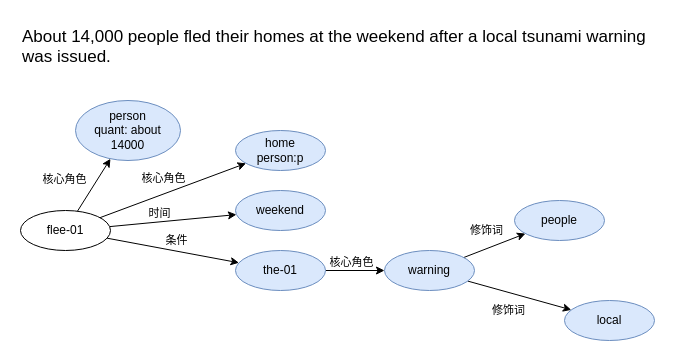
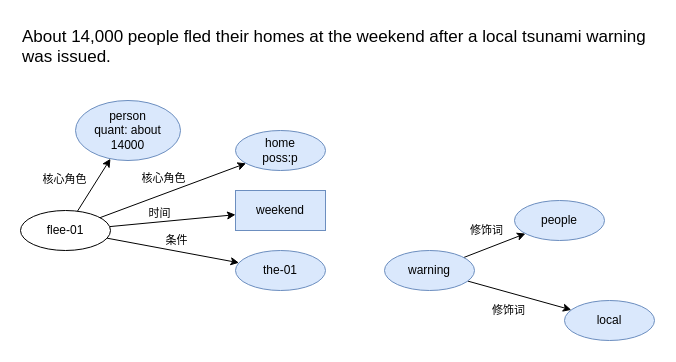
  <mxCell id="0" />
  <mxCell id="1" parent="0" />
  <mxCell id="2" value="&lt;font style=&quot;font-size: 17px;&quot;&gt;About 14,000 people fled their homes at the weekend after a local tsunami warning was issued. &lt;/font&gt;" style="text;whiteSpace=wrap;html=1;" parent="1" vertex="1"><mxGeometry x="20" y="20" width="626" height="40" as="geometry" /></mxCell>
  <mxCell id="3" value="" style="rounded=0;orthogonalLoop=1;jettySize=auto;html=1;" parent="1" source="11" target="12" edge="1"><mxGeometry relative="1" as="geometry" /></mxCell>
  <mxCell id="4" value="核心角色" style="edgeLabel;html=1;align=center;verticalAlign=middle;resizable=0;points=[];" parent="3" vertex="1" connectable="0"><mxGeometry y="1" relative="1" as="geometry"><mxPoint x="-29" y="-5" as="offset" /></mxGeometry></mxCell>
  <mxCell id="5" value="" style="rounded=0;orthogonalLoop=1;jettySize=auto;html=1;" parent="1" source="11" target="13" edge="1"><mxGeometry relative="1" as="geometry" /></mxCell>
  <mxCell id="6" value="核心角色" style="edgeLabel;html=1;align=center;verticalAlign=middle;resizable=0;points=[];" parent="5" vertex="1" connectable="0"><mxGeometry x="-0.05" y="2" relative="1" as="geometry"><mxPoint x="-6" y="-12" as="offset" /></mxGeometry></mxCell>
  <mxCell id="7" value="" style="rounded=0;orthogonalLoop=1;jettySize=auto;html=1;" parent="1" source="11" target="14" edge="1"><mxGeometry relative="1" as="geometry" /></mxCell>
  <mxCell id="8" value="时间" style="edgeLabel;html=1;align=center;verticalAlign=middle;resizable=0;points=[];" parent="7" vertex="1" connectable="0"><mxGeometry x="-0.4" y="-1" relative="1" as="geometry"><mxPoint x="11" y="-11" as="offset" /></mxGeometry></mxCell>
  <mxCell id="9" value="" style="rounded=0;orthogonalLoop=1;jettySize=auto;html=1;" parent="1" source="11" target="17" edge="1"><mxGeometry relative="1" as="geometry" /></mxCell>
  <mxCell id="10" value="条件" style="edgeLabel;html=1;align=center;verticalAlign=middle;resizable=0;points=[];" parent="9" vertex="1" connectable="0"><mxGeometry x="-0.175" y="1" relative="1" as="geometry"><mxPoint x="15" y="-7" as="offset" /></mxGeometry></mxCell>
  <mxCell id="11" value="flee-01" style="ellipse;whiteSpace=wrap;html=1;" parent="1" vertex="1"><mxGeometry x="20" y="210" width="90" height="40" as="geometry" /></mxCell>
  <mxCell id="12" value="person&lt;br&gt;quant: about 14000" style="ellipse;whiteSpace=wrap;html=1;fillColor=#dae8fc;strokeColor=#6c8ebf;" parent="1" vertex="1"><mxGeometry x="75" y="100" width="105" height="60" as="geometry" /></mxCell>
- <mxCell id="13" value="home&lt;br&gt;person:p" style="ellipse;whiteSpace=wrap;html=1;fillColor=#dae8fc;strokeColor=#6c8ebf;" parent="1" vertex="1"><mxGeometry x="235" y="130" width="90" height="40" as="geometry" /></mxCell>
- <mxCell id="14" value="weekend" style="ellipse;whiteSpace=wrap;html=1;fillColor=#dae8fc;strokeColor=#6c8ebf;" parent="1" vertex="1"><mxGeometry x="235" y="190" width="90" height="40" as="geometry" /></mxCell>
- <mxCell id="15" value="" style="edgeStyle=orthogonalEdgeStyle;rounded=0;orthogonalLoop=1;jettySize=auto;html=1;" parent="1" source="17" target="21" edge="1"><mxGeometry relative="1" as="geometry" /></mxCell>
- <mxCell id="16" value="核心角色" style="edgeLabel;html=1;align=center;verticalAlign=middle;resizable=0;points=[];" parent="15" vertex="1" connectable="0"><mxGeometry x="-0.148" y="1" relative="1" as="geometry"><mxPoint y="-8" as="offset" /></mxGeometry></mxCell>
+ <mxCell id="13" value="home&lt;br&gt;poss:p" style="ellipse;whiteSpace=wrap;html=1;fillColor=#dae8fc;strokeColor=#6c8ebf;" parent="1" vertex="1"><mxGeometry x="235" y="130" width="90" height="40" as="geometry" /></mxCell>
+ <mxCell id="14" value="weekend" style="whiteSpace=wrap;html=1;fillColor=#dae8fc;strokeColor=#6c8ebf;rounded=0;" parent="1" vertex="1"><mxGeometry x="235" y="190" width="90" height="40" as="geometry" /></mxCell>
  <mxCell id="17" value="the-01" style="ellipse;whiteSpace=wrap;html=1;fillColor=#dae8fc;strokeColor=#6c8ebf;" parent="1" vertex="1"><mxGeometry x="235" y="250" width="90" height="40" as="geometry" /></mxCell>
  <mxCell id="18" value="修饰词" style="rounded=0;orthogonalLoop=1;jettySize=auto;html=1;" parent="1" source="21" target="22" edge="1"><mxGeometry x="-0.064" y="17" relative="1" as="geometry"><mxPoint as="offset" /></mxGeometry></mxCell>
  <mxCell id="19" value="" style="rounded=0;orthogonalLoop=1;jettySize=auto;html=1;" parent="1" source="21" target="23" edge="1"><mxGeometry relative="1" as="geometry" /></mxCell>
  <mxCell id="20" value="修饰词" style="edgeLabel;html=1;align=center;verticalAlign=middle;resizable=0;points=[];" parent="19" vertex="1" connectable="0"><mxGeometry x="-0.175" y="-3" relative="1" as="geometry"><mxPoint x="-1" y="14" as="offset" /></mxGeometry></mxCell>
  <mxCell id="21" value="warning" style="ellipse;whiteSpace=wrap;html=1;fillColor=#dae8fc;strokeColor=#6c8ebf;" parent="1" vertex="1"><mxGeometry x="384" y="250" width="90" height="40" as="geometry" /></mxCell>
  <mxCell id="22" value="people" style="ellipse;whiteSpace=wrap;html=1;fillColor=#dae8fc;strokeColor=#6c8ebf;" parent="1" vertex="1"><mxGeometry x="514" y="200" width="90" height="40" as="geometry" /></mxCell>
  <mxCell id="23" value="local" style="ellipse;whiteSpace=wrap;html=1;fillColor=#dae8fc;strokeColor=#6c8ebf;" parent="1" vertex="1"><mxGeometry x="564" y="300" width="90" height="40" as="geometry" /></mxCell>
